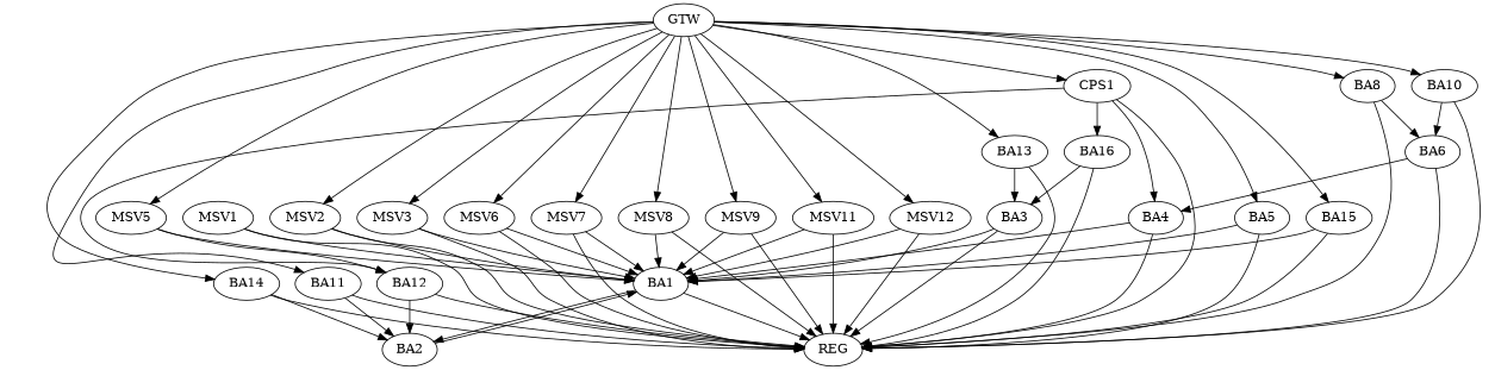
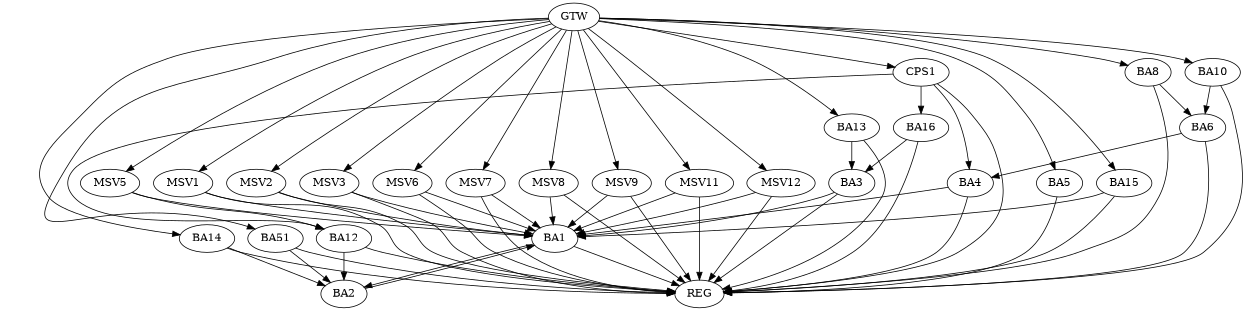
  strict digraph {
    n1 [label=BA1]
    n2 [label=BA2]
    n3 [label=REG]
    n4 [label=BA3]
    n5 [label=BA4]
    n6 [label=BA5]
    n7 [label=BA6]
    n8 [label=BA8]
    n9 [label=BA10]
-   n10 [label=BA11]
+   n10 [label=BA51]
    n11 [label=BA12]
    n12 [label=BA13]
    n13 [label=BA14]
    n14 [label=BA15]
    n15 [label=BA16]
    n16 [label=CPS1]
    n17 [label=GTW]
    n18 [label=MSV1]
    n19 [label=MSV2]
    n20 [label=MSV3]
    n21 [label=MSV5]
    n22 [label=MSV6]
    n23 [label=MSV7]
    n24 [label=MSV8]
    n25 [label=MSV9]
    n26 [label=MSV11]
    n27 [label=MSV12]
    n1 -> n2
    n1 -> n3
    n2 -> n1
    n4 -> n1
    n4 -> n3
    n5 -> n1
    n5 -> n3
-   n6 -> n1
    n6 -> n3
    n7 -> n3
    n7 -> n5
    n8 -> n3
    n8 -> n7
    n9 -> n3
    n9 -> n7
    n10 -> n2
    n10 -> n3
    n11 -> n2
    n11 -> n3
    n12 -> n3
    n12 -> n4
    n13 -> n2
    n13 -> n3
    n14 -> n1
    n14 -> n3
    n15 -> n3
    n15 -> n4
    n16 -> n3
    n16 -> n5
    n16 -> n11
    n16 -> n15
    n17 -> n6
    n17 -> n8
    n17 -> n9
    n17 -> n10
    n17 -> n12
    n17 -> n13
    n17 -> n14
    n17 -> n16
+   n17 -> n18
    n17 -> n19
    n17 -> n20
    n17 -> n21
    n17 -> n22
    n17 -> n23
    n17 -> n24
    n17 -> n25
    n17 -> n26
    n17 -> n27
    n18 -> n1
    n18 -> n3
    n19 -> n1
    n19 -> n3
    n20 -> n1
    n20 -> n3
    n21 -> n1
    n21 -> n11
    n22 -> n1
    n22 -> n3
    n23 -> n1
    n23 -> n3
    n24 -> n1
    n24 -> n3
    n25 -> n1
    n25 -> n3
    n26 -> n1
    n26 -> n3
    n27 -> n1
    n27 -> n3
  }
